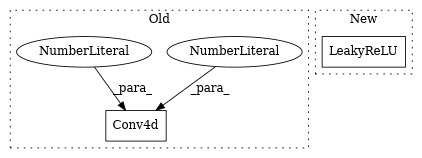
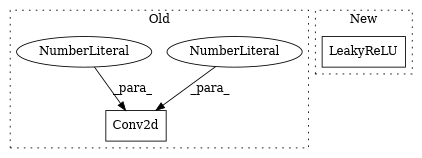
  digraph {
    node [a=32 l=2 shape=box]
-   n1 [l="7,2" label=Conv4d s="515,592"]
+   n1 [l="7,2" label=Conv2d s="515,592"]
    n2 [a=34 label=NumberLiteral s=522 shape=ellipse]
    n3 [a=34 label=NumberLiteral s=525 shape=ellipse]
    n4 [l="10,1" label=LeakyReLU s="862,880"]
    subgraph cluster_1 {
      label=Old
      style=dotted
      n1
      n2
      n3
    }
    subgraph cluster_2 {
      label=New
      style=dotted
      n4
    }
    n2 -> n1 [label=_para_]
    n3 -> n1 [label=_para_]
  }
